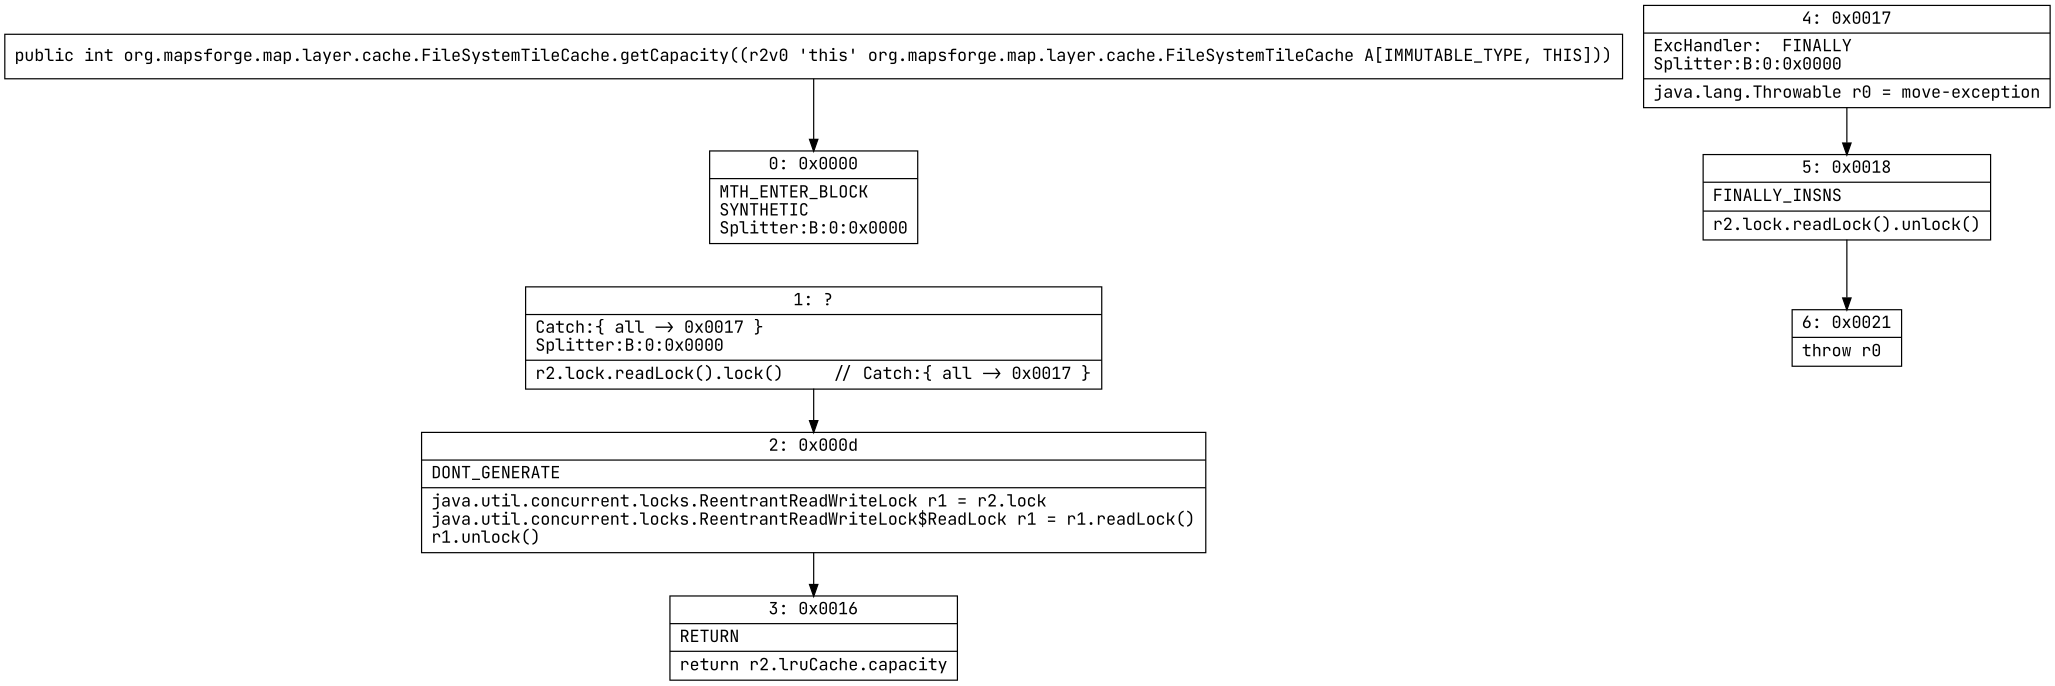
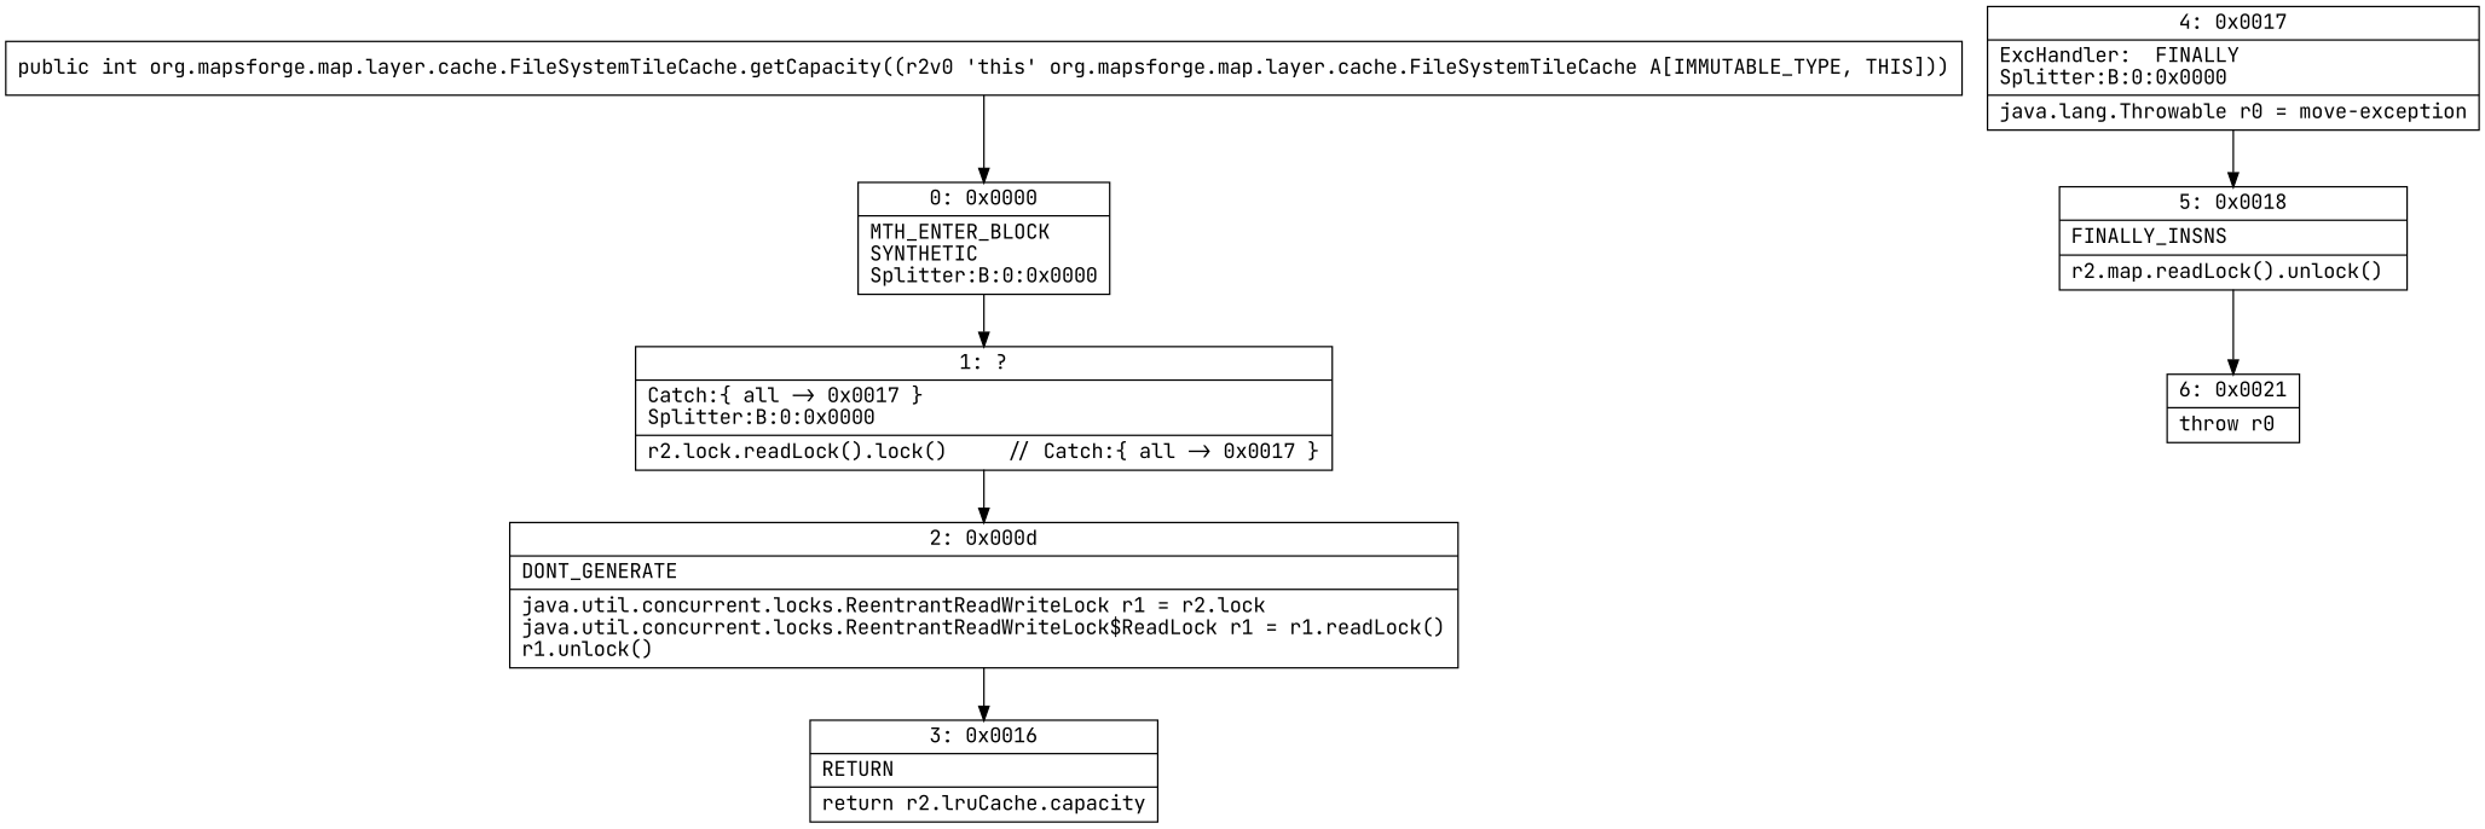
  digraph {
    fontname="JetBrains Mono"
    node [fontname="JetBrains Mono" shape=record]
    edge [fontname="JetBrains Mono"]
    n1 [label="{0\:\ 0x0000|MTH_ENTER_BLOCK\lSYNTHETIC\lSplitter:B:0:0x0000\l}"]
    n2 [label="{1\:\ ?|Catch:\{ all \-\> 0x0017 \}\lSplitter:B:0:0x0000\l|r2.lock.readLock().lock()     \/\/ Catch:\{ all \-\> 0x0017 \}\l}"]
    n3 [label="{2\:\ 0x000d|DONT_GENERATE\l|java.util.concurrent.locks.ReentrantReadWriteLock r1 = r2.lock\ljava.util.concurrent.locks.ReentrantReadWriteLock$ReadLock r1 = r1.readLock()\lr1.unlock()\l}"]
    n4 [label="{4\:\ 0x0017|ExcHandler:  FINALLY\lSplitter:B:0:0x0000\l|java.lang.Throwable r0 = move\-exception\l}"]
-   n5 [label="{5\:\ 0x0018|FINALLY_INSNS\l|r2.lock.readLock().unlock()\l}"]
+   n5 [label="{5\:\ 0x0018|FINALLY_INSNS\l|r2.map.readLock().unlock()\l}"]
    n6 [label="{3\:\ 0x0016|RETURN\l|return r2.lruCache.capacity\l}"]
    n7 [label="{6\:\ 0x0021|throw r0\l}"]
    n8 [label="{public int org.mapsforge.map.layer.cache.FileSystemTileCache.getCapacity((r2v0 'this' org.mapsforge.map.layer.cache.FileSystemTileCache A[IMMUTABLE_TYPE, THIS])) }"]
+   n1 -> n2
    n2 -> n3
    n3 -> n6
    n4 -> n5
    n5 -> n7
    n8 -> n1
  }
